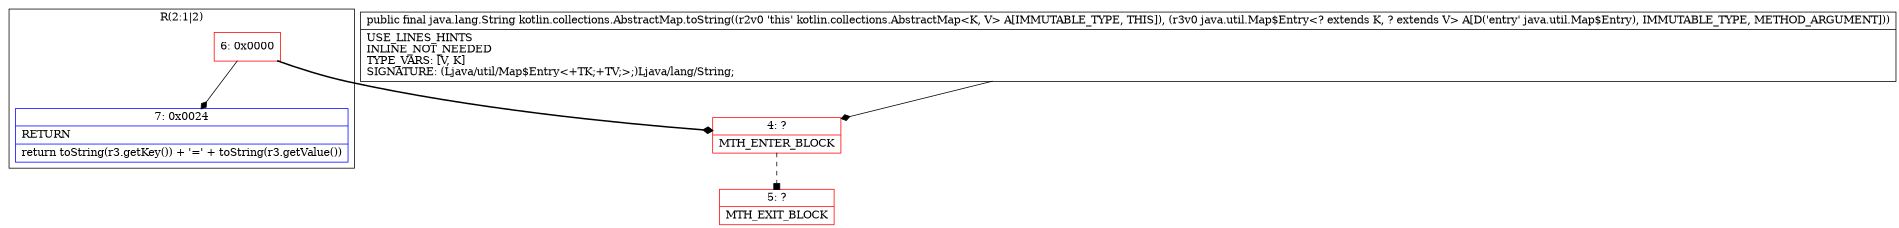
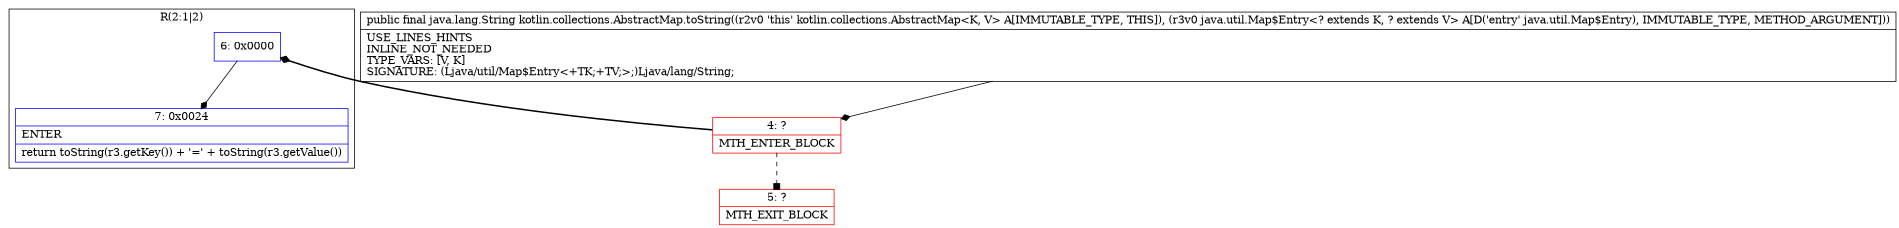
  digraph {
    node [color=blue shape=record]
    edge [arrowhead=diamond style=solid]
-   n1 [color=red label="{6\:\ 0x0000}"]
-   n2 [label="{7\:\ 0x0024|RETURN\l|return toString(r3.getKey()) + '=' + toString(r3.getValue())\l}"]
+   n1 [label="{6\:\ 0x0000}"]
+   n2 [label="{7\:\ 0x0024|ENTER\l|return toString(r3.getKey()) + '=' + toString(r3.getValue())\l}"]
    n3 [color=red label="{5\:\ ?|MTH_EXIT_BLOCK\l}"]
    n4 [color=red label="{4\:\ ?|MTH_ENTER_BLOCK\l}"]
    n5 [label="{public final java.lang.String kotlin.collections.AbstractMap.toString((r2v0 'this' kotlin.collections.AbstractMap\<K, V\> A[IMMUTABLE_TYPE, THIS]), (r3v0 java.util.Map$Entry\<? extends K, ? extends V\> A[D('entry' java.util.Map$Entry), IMMUTABLE_TYPE, METHOD_ARGUMENT]))  | USE_LINES_HINTS\lINLINE_NOT_NEEDED\lTYPE_VARS: [V, K]\lSIGNATURE: (Ljava\/util\/Map$Entry\<+TK;+TV;\>;)Ljava\/lang\/String;\l}" color=""]
    subgraph cluster_1 {
      label="R(2:1|2)"
      n1
      n2
    }
    n1 -> n2
-   n1 -> n4 [style=bold]
+   n4 -> n1 [style=bold]
    n4 -> n3 [arrowhead=box style=dashed]
    n5 -> n4
  }
